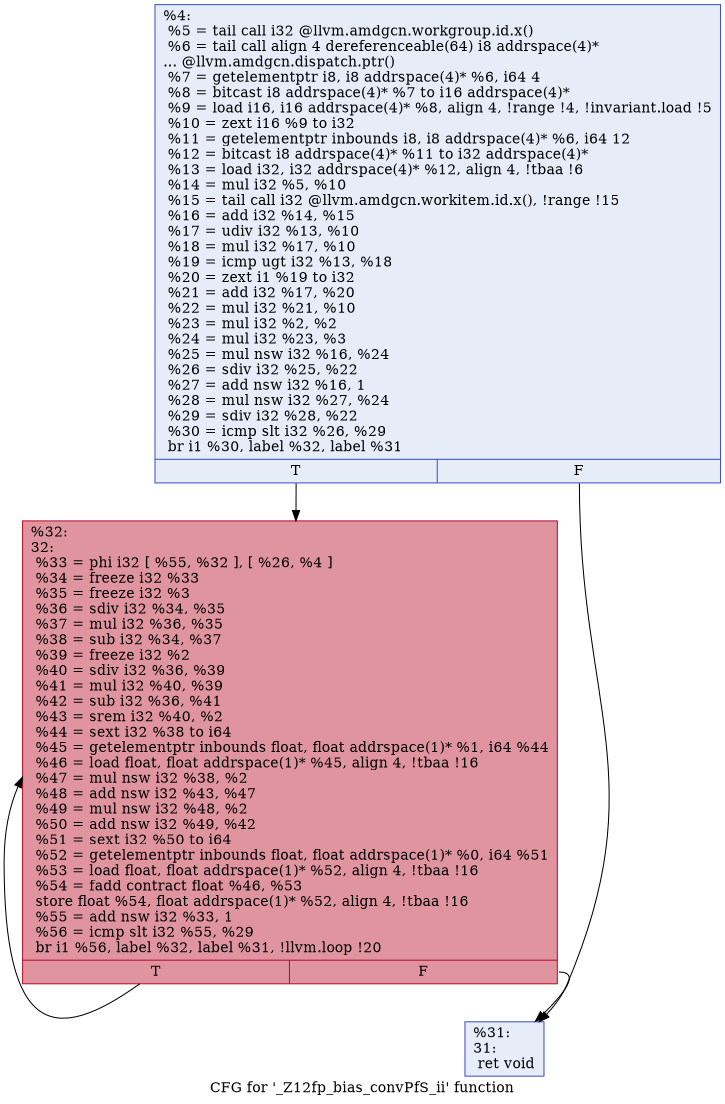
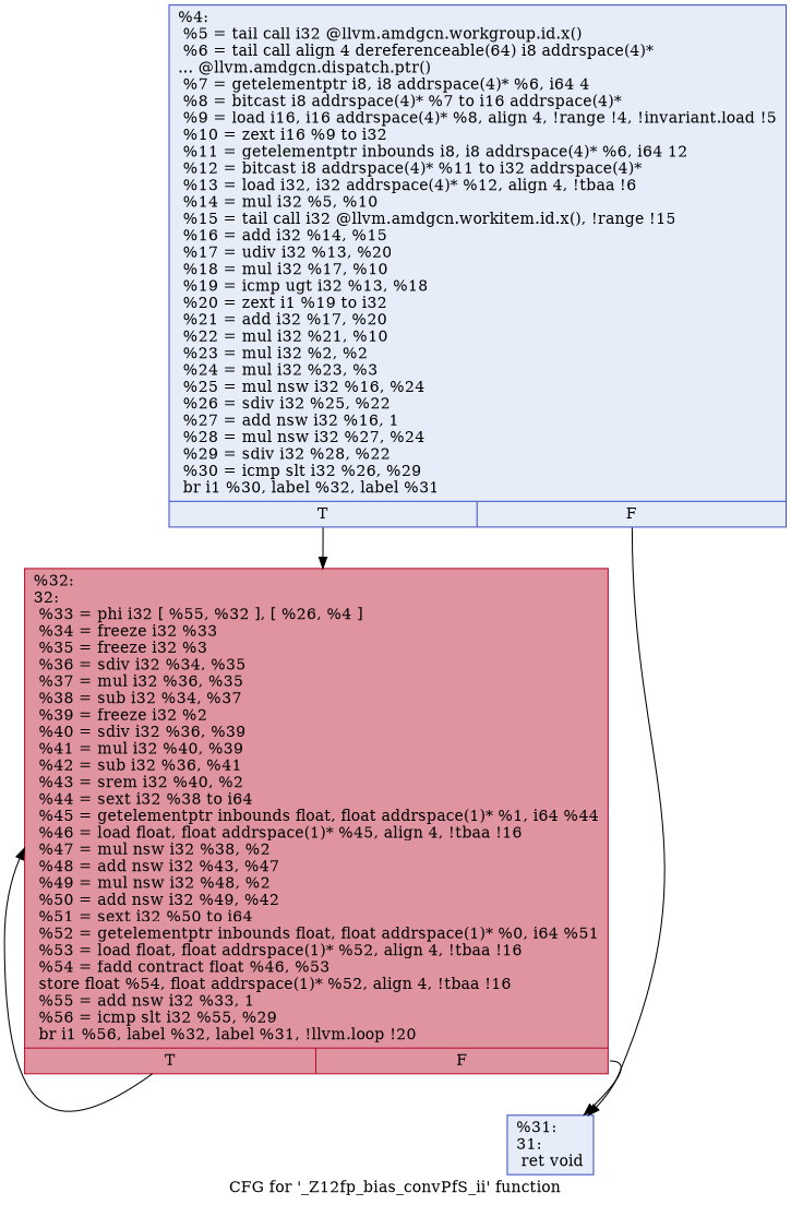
  digraph {
    label="CFG for '_Z12fp_bias_convPfS_ii' function"
    node [color="#3d50c3ff" fillcolor="#c7d7f070" shape=record style=filled]
    edge [tailport=s0]
-   n1 [label="{%4:\l  %5 = tail call i32 @llvm.amdgcn.workgroup.id.x()\l  %6 = tail call align 4 dereferenceable(64) i8 addrspace(4)*\l... @llvm.amdgcn.dispatch.ptr()\l  %7 = getelementptr i8, i8 addrspace(4)* %6, i64 4\l  %8 = bitcast i8 addrspace(4)* %7 to i16 addrspace(4)*\l  %9 = load i16, i16 addrspace(4)* %8, align 4, !range !4, !invariant.load !5\l  %10 = zext i16 %9 to i32\l  %11 = getelementptr inbounds i8, i8 addrspace(4)* %6, i64 12\l  %12 = bitcast i8 addrspace(4)* %11 to i32 addrspace(4)*\l  %13 = load i32, i32 addrspace(4)* %12, align 4, !tbaa !6\l  %14 = mul i32 %5, %10\l  %15 = tail call i32 @llvm.amdgcn.workitem.id.x(), !range !15\l  %16 = add i32 %14, %15\l  %17 = udiv i32 %13, %10\l  %18 = mul i32 %17, %10\l  %19 = icmp ugt i32 %13, %18\l  %20 = zext i1 %19 to i32\l  %21 = add i32 %17, %20\l  %22 = mul i32 %21, %10\l  %23 = mul i32 %2, %2\l  %24 = mul i32 %23, %3\l  %25 = mul nsw i32 %16, %24\l  %26 = sdiv i32 %25, %22\l  %27 = add nsw i32 %16, 1\l  %28 = mul nsw i32 %27, %24\l  %29 = sdiv i32 %28, %22\l  %30 = icmp slt i32 %26, %29\l  br i1 %30, label %32, label %31\l|{<s0>T|<s1>F}}"]
+   n1 [label="{%4:\l  %5 = tail call i32 @llvm.amdgcn.workgroup.id.x()\l  %6 = tail call align 4 dereferenceable(64) i8 addrspace(4)*\l... @llvm.amdgcn.dispatch.ptr()\l  %7 = getelementptr i8, i8 addrspace(4)* %6, i64 4\l  %8 = bitcast i8 addrspace(4)* %7 to i16 addrspace(4)*\l  %9 = load i16, i16 addrspace(4)* %8, align 4, !range !4, !invariant.load !5\l  %10 = zext i16 %9 to i32\l  %11 = getelementptr inbounds i8, i8 addrspace(4)* %6, i64 12\l  %12 = bitcast i8 addrspace(4)* %11 to i32 addrspace(4)*\l  %13 = load i32, i32 addrspace(4)* %12, align 4, !tbaa !6\l  %14 = mul i32 %5, %10\l  %15 = tail call i32 @llvm.amdgcn.workitem.id.x(), !range !15\l  %16 = add i32 %14, %15\l  %17 = udiv i32 %13, %20\l  %18 = mul i32 %17, %10\l  %19 = icmp ugt i32 %13, %18\l  %20 = zext i1 %19 to i32\l  %21 = add i32 %17, %20\l  %22 = mul i32 %21, %10\l  %23 = mul i32 %2, %2\l  %24 = mul i32 %23, %3\l  %25 = mul nsw i32 %16, %24\l  %26 = sdiv i32 %25, %22\l  %27 = add nsw i32 %16, 1\l  %28 = mul nsw i32 %27, %24\l  %29 = sdiv i32 %28, %22\l  %30 = icmp slt i32 %26, %29\l  br i1 %30, label %32, label %31\l|{<s0>T|<s1>F}}"]
    n2 [color="#b70d28ff" fillcolor="#b70d2870" label="{%32:\l32:                                               \l  %33 = phi i32 [ %55, %32 ], [ %26, %4 ]\l  %34 = freeze i32 %33\l  %35 = freeze i32 %3\l  %36 = sdiv i32 %34, %35\l  %37 = mul i32 %36, %35\l  %38 = sub i32 %34, %37\l  %39 = freeze i32 %2\l  %40 = sdiv i32 %36, %39\l  %41 = mul i32 %40, %39\l  %42 = sub i32 %36, %41\l  %43 = srem i32 %40, %2\l  %44 = sext i32 %38 to i64\l  %45 = getelementptr inbounds float, float addrspace(1)* %1, i64 %44\l  %46 = load float, float addrspace(1)* %45, align 4, !tbaa !16\l  %47 = mul nsw i32 %38, %2\l  %48 = add nsw i32 %43, %47\l  %49 = mul nsw i32 %48, %2\l  %50 = add nsw i32 %49, %42\l  %51 = sext i32 %50 to i64\l  %52 = getelementptr inbounds float, float addrspace(1)* %0, i64 %51\l  %53 = load float, float addrspace(1)* %52, align 4, !tbaa !16\l  %54 = fadd contract float %46, %53\l  store float %54, float addrspace(1)* %52, align 4, !tbaa !16\l  %55 = add nsw i32 %33, 1\l  %56 = icmp slt i32 %55, %29\l  br i1 %56, label %32, label %31, !llvm.loop !20\l|{<s0>T|<s1>F}}"]
    n3 [label="{%31:\l31:                                               \l  ret void\l}"]
    n1 -> n2
    n1 -> n3 [tailport=s1]
    n2 -> n2
    n2 -> n3 [tailport=s1]
  }
